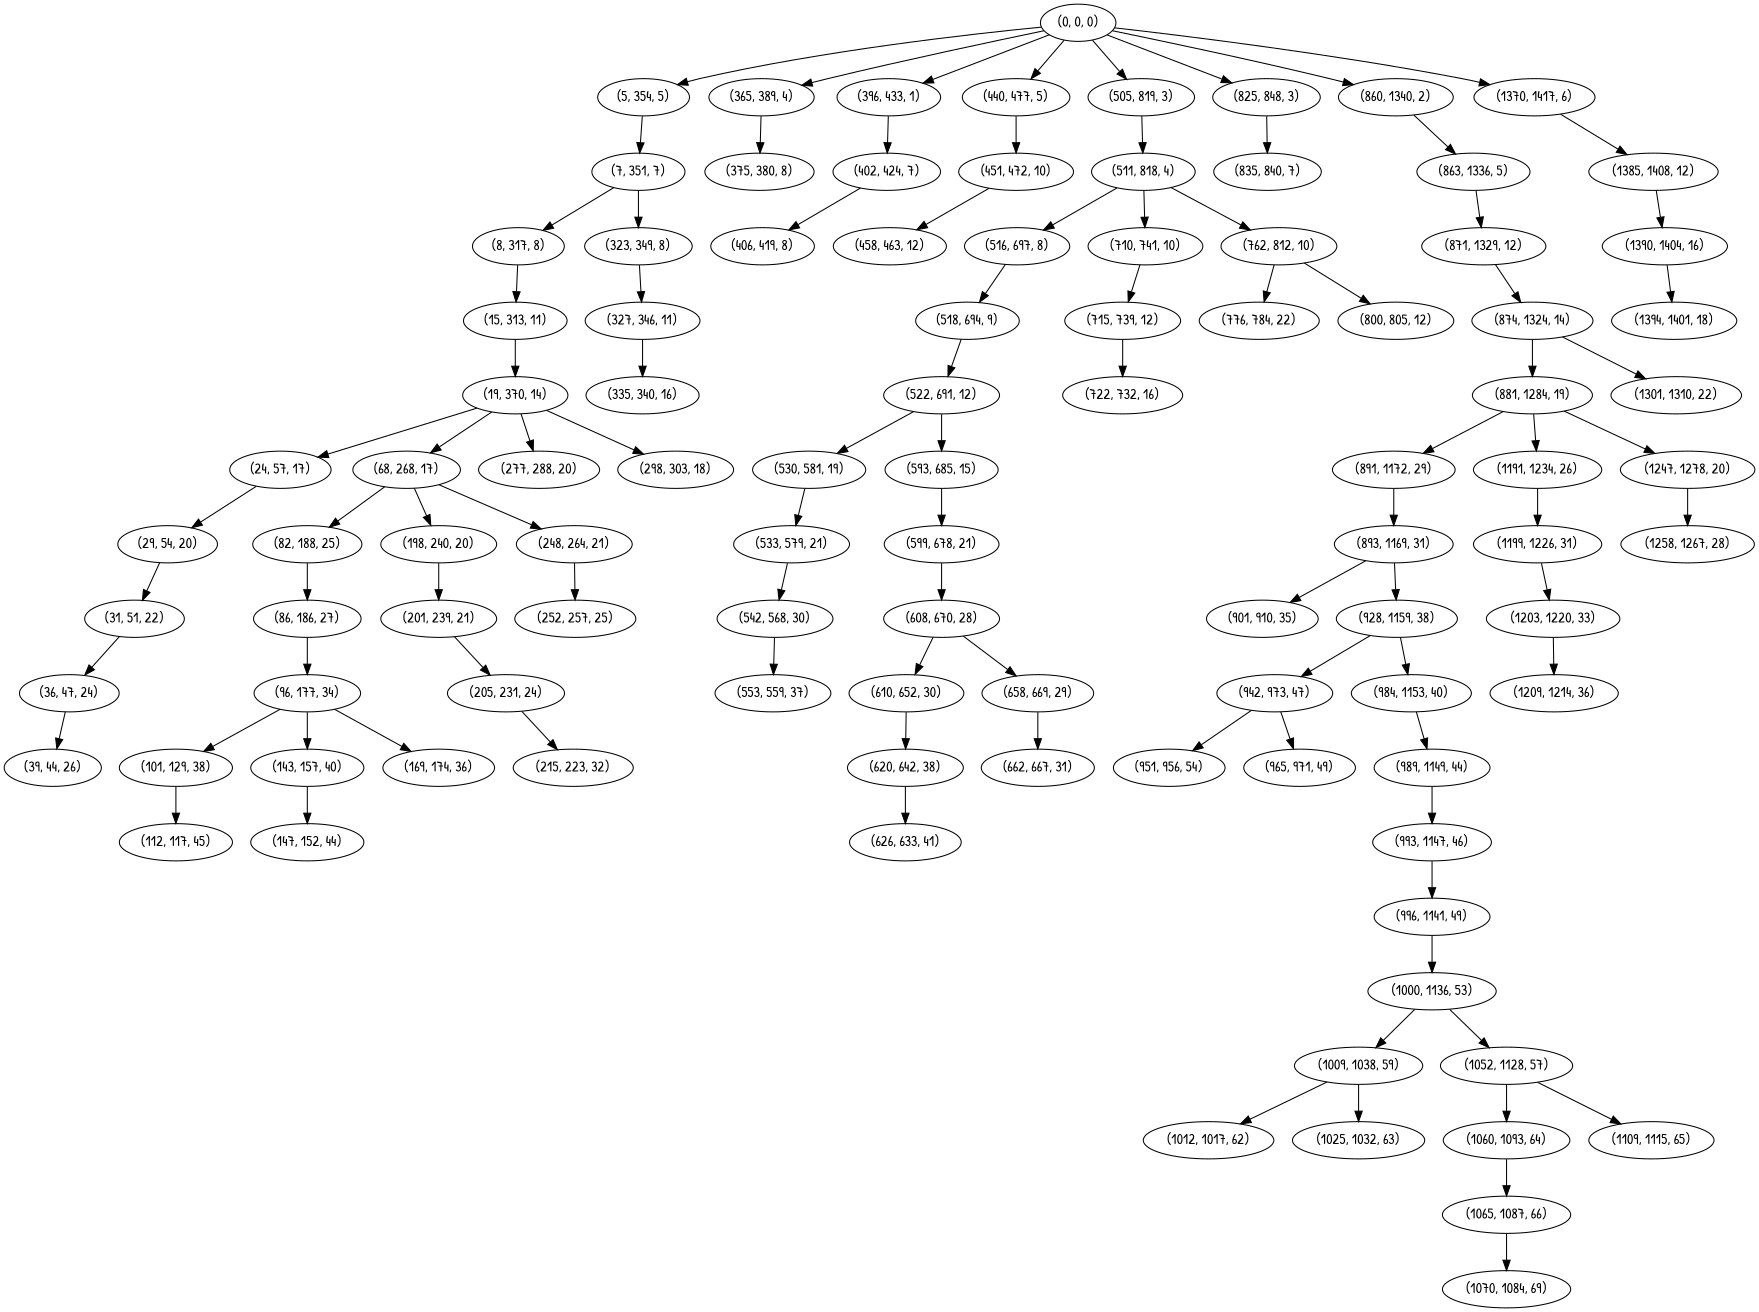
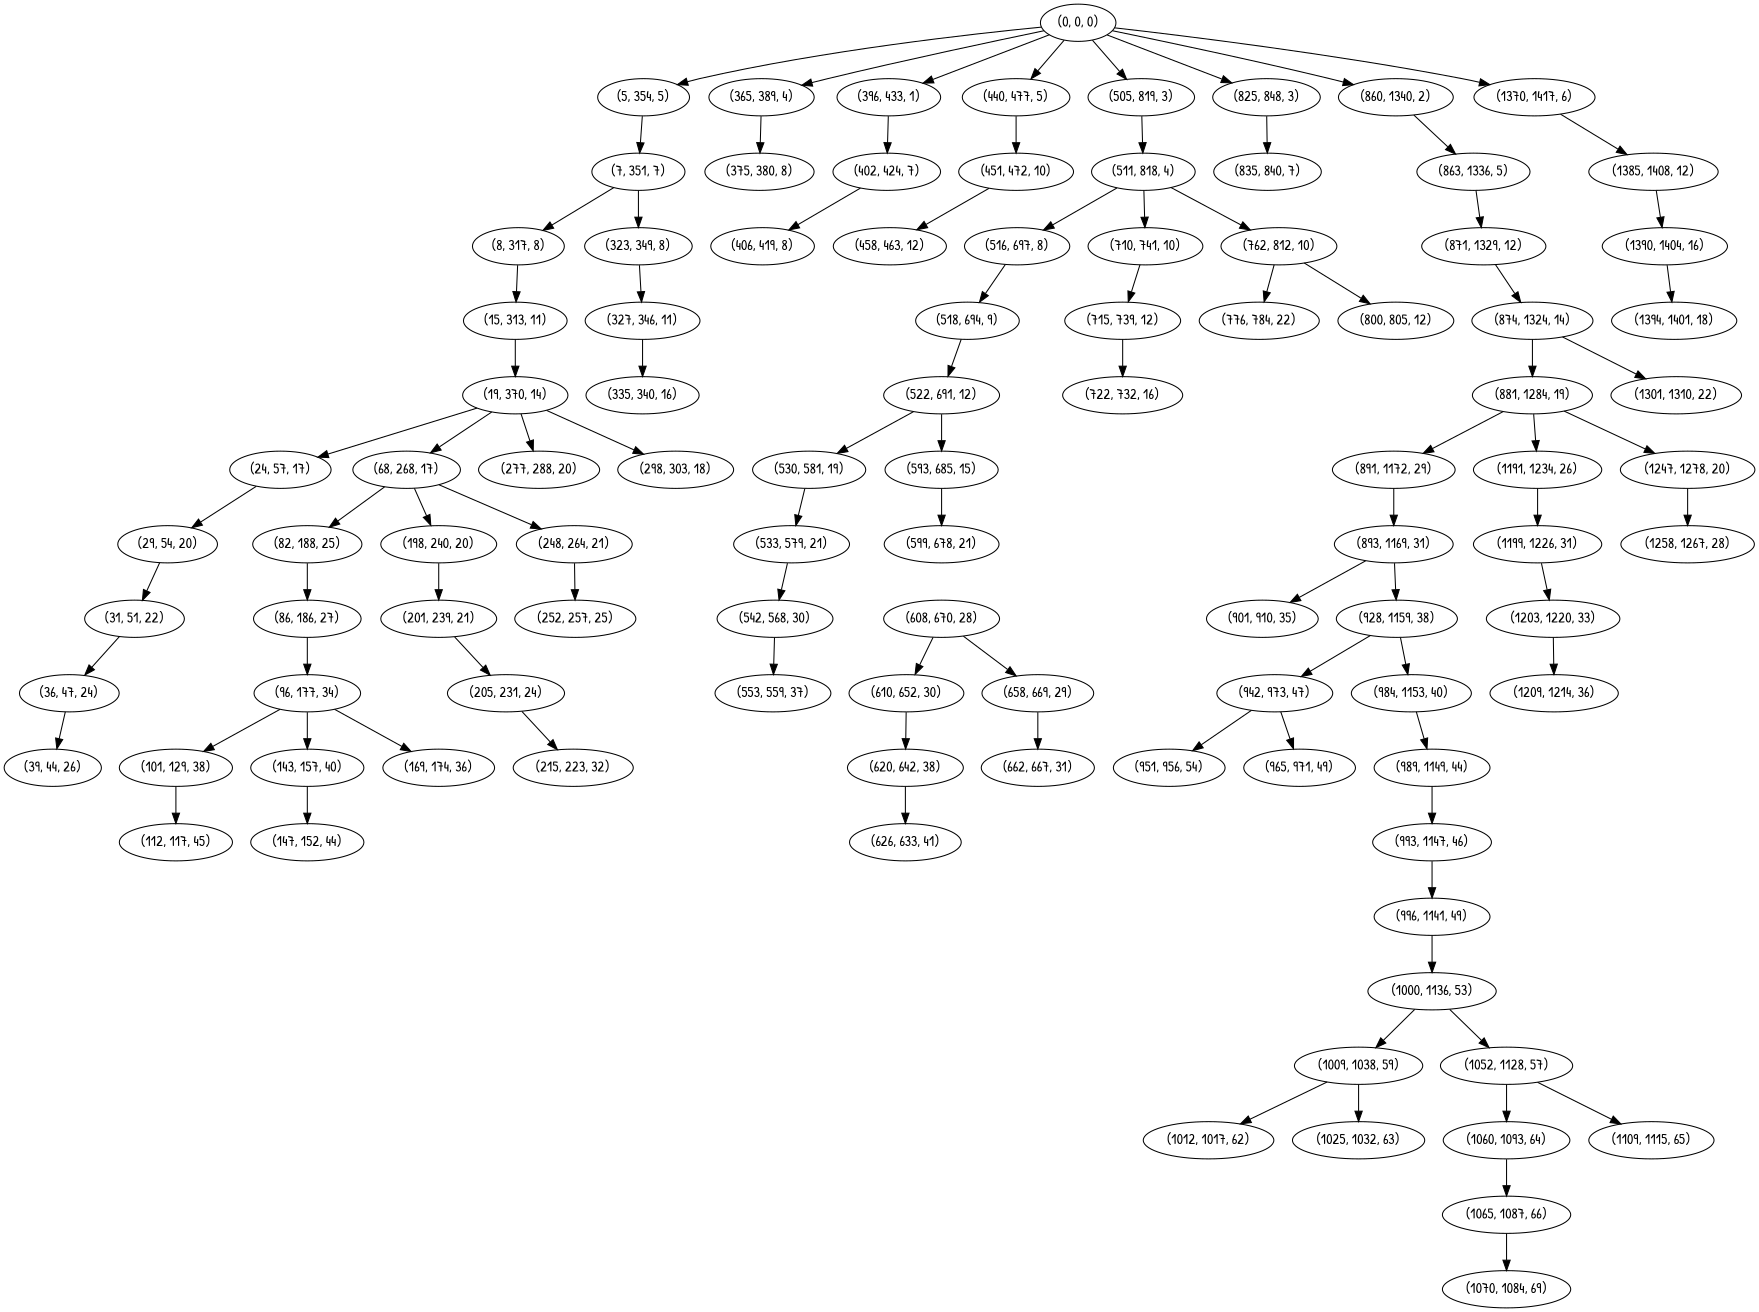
  digraph {
    fontname="Patrick Hand"
    node [fontname="Patrick Hand"]
    edge [fontname="Patrick Hand"]
    "(0, 0, 0)"
    "(5, 354, 5)"
    "(365, 389, 4)"
    "(396, 433, 1)"
    "(440, 477, 5)"
    "(505, 819, 3)"
    "(825, 848, 3)"
    "(860, 1340, 2)"
    n9 [label="(1370, 1417, 6)"]
    "(7, 351, 7)"
    "(375, 380, 8)"
    "(402, 424, 7)"
    "(451, 472, 10)"
    "(511, 818, 4)"
    "(835, 840, 7)"
    "(863, 1336, 5)"
    "(1385, 1408, 12)"
    "(8, 317, 8)"
    "(323, 349, 8)"
    "(15, 313, 11)"
    "(327, 346, 11)"
    n22 [label="(19, 370, 14)"]
    "(24, 57, 17)"
    "(68, 268, 17)"
    "(277, 288, 20)"
    "(298, 303, 18)"
    "(29, 54, 20)"
    "(82, 188, 25)"
    "(198, 240, 20)"
    "(248, 264, 21)"
    "(31, 51, 22)"
    "(36, 47, 24)"
    "(39, 44, 26)"
    "(86, 186, 27)"
    "(201, 239, 21)"
    "(252, 257, 25)"
    "(96, 177, 34)"
    "(101, 129, 38)"
    "(143, 157, 40)"
    "(169, 174, 36)"
    "(112, 117, 45)"
    "(147, 152, 44)"
    "(205, 231, 24)"
    "(215, 223, 32)"
    "(335, 340, 16)"
    "(406, 419, 8)"
    "(458, 463, 12)"
    "(516, 697, 8)"
    "(710, 741, 10)"
    "(762, 812, 10)"
    "(518, 694, 9)"
    "(715, 739, 12)"
    "(776, 784, 22)"
    "(800, 805, 12)"
    "(522, 691, 12)"
    "(530, 581, 19)"
    "(593, 685, 15)"
    "(533, 579, 21)"
    "(599, 678, 21)"
    "(542, 568, 30)"
    "(553, 559, 37)"
    "(608, 670, 28)"
    "(610, 652, 30)"
    "(658, 669, 29)"
    "(620, 642, 38)"
    "(662, 667, 31)"
    "(626, 633, 41)"
    "(722, 732, 16)"
    "(871, 1329, 12)"
    "(874, 1324, 14)"
    "(881, 1284, 19)"
    "(1301, 1310, 22)"
    "(891, 1172, 29)"
    "(1191, 1234, 26)"
    "(1247, 1278, 20)"
    "(893, 1169, 31)"
    "(1199, 1226, 31)"
    "(1258, 1267, 28)"
    "(901, 910, 35)"
    "(928, 1159, 38)"
    "(942, 973, 47)"
    "(984, 1153, 40)"
    "(951, 956, 54)"
    "(965, 971, 49)"
    "(989, 1149, 44)"
    "(993, 1147, 46)"
    "(996, 1141, 49)"
    "(1000, 1136, 53)"
    "(1009, 1038, 59)"
    "(1052, 1128, 57)"
    "(1012, 1017, 62)"
    "(1025, 1032, 63)"
    "(1060, 1093, 64)"
    "(1109, 1115, 65)"
    "(1065, 1087, 66)"
    "(1070, 1084, 69)"
    "(1203, 1220, 33)"
    "(1209, 1214, 36)"
    "(1390, 1404, 16)"
    "(1394, 1401, 18)"
    "(0, 0, 0)" -> "(5, 354, 5)"
    "(0, 0, 0)" -> "(365, 389, 4)"
    "(0, 0, 0)" -> "(396, 433, 1)"
    "(0, 0, 0)" -> "(440, 477, 5)"
    "(0, 0, 0)" -> "(505, 819, 3)"
    "(0, 0, 0)" -> "(825, 848, 3)"
    "(0, 0, 0)" -> "(860, 1340, 2)"
    "(0, 0, 0)" -> n9
    "(5, 354, 5)" -> "(7, 351, 7)"
    "(365, 389, 4)" -> "(375, 380, 8)"
    "(396, 433, 1)" -> "(402, 424, 7)"
    "(440, 477, 5)" -> "(451, 472, 10)"
    "(505, 819, 3)" -> "(511, 818, 4)"
    "(825, 848, 3)" -> "(835, 840, 7)"
    "(860, 1340, 2)" -> "(863, 1336, 5)"
    n9 -> "(1385, 1408, 12)"
    "(7, 351, 7)" -> "(8, 317, 8)"
    "(7, 351, 7)" -> "(323, 349, 8)"
    "(402, 424, 7)" -> "(406, 419, 8)"
    "(451, 472, 10)" -> "(458, 463, 12)"
    "(511, 818, 4)" -> "(516, 697, 8)"
    "(511, 818, 4)" -> "(710, 741, 10)"
    "(511, 818, 4)" -> "(762, 812, 10)"
    "(863, 1336, 5)" -> "(871, 1329, 12)"
    "(1385, 1408, 12)" -> "(1390, 1404, 16)"
    "(8, 317, 8)" -> "(15, 313, 11)"
    "(323, 349, 8)" -> "(327, 346, 11)"
    "(15, 313, 11)" -> n22
    "(327, 346, 11)" -> "(335, 340, 16)"
    n22 -> "(24, 57, 17)"
    n22 -> "(68, 268, 17)"
    n22 -> "(277, 288, 20)"
    n22 -> "(298, 303, 18)"
    "(24, 57, 17)" -> "(29, 54, 20)"
    "(68, 268, 17)" -> "(82, 188, 25)"
    "(68, 268, 17)" -> "(198, 240, 20)"
    "(68, 268, 17)" -> "(248, 264, 21)"
    "(29, 54, 20)" -> "(31, 51, 22)"
    "(82, 188, 25)" -> "(86, 186, 27)"
    "(198, 240, 20)" -> "(201, 239, 21)"
    "(248, 264, 21)" -> "(252, 257, 25)"
    "(31, 51, 22)" -> "(36, 47, 24)"
    "(36, 47, 24)" -> "(39, 44, 26)"
    "(86, 186, 27)" -> "(96, 177, 34)"
    "(201, 239, 21)" -> "(205, 231, 24)"
    "(96, 177, 34)" -> "(101, 129, 38)"
    "(96, 177, 34)" -> "(143, 157, 40)"
    "(96, 177, 34)" -> "(169, 174, 36)"
    "(101, 129, 38)" -> "(112, 117, 45)"
    "(143, 157, 40)" -> "(147, 152, 44)"
    "(205, 231, 24)" -> "(215, 223, 32)"
    "(516, 697, 8)" -> "(518, 694, 9)"
    "(710, 741, 10)" -> "(715, 739, 12)"
    "(762, 812, 10)" -> "(776, 784, 22)"
    "(762, 812, 10)" -> "(800, 805, 12)"
    "(518, 694, 9)" -> "(522, 691, 12)"
    "(715, 739, 12)" -> "(722, 732, 16)"
    "(522, 691, 12)" -> "(530, 581, 19)"
    "(522, 691, 12)" -> "(593, 685, 15)"
    "(530, 581, 19)" -> "(533, 579, 21)"
    "(593, 685, 15)" -> "(599, 678, 21)"
    "(533, 579, 21)" -> "(542, 568, 30)"
-   "(599, 678, 21)" -> "(608, 670, 28)"
    "(542, 568, 30)" -> "(553, 559, 37)"
    "(608, 670, 28)" -> "(610, 652, 30)"
    "(608, 670, 28)" -> "(658, 669, 29)"
    "(610, 652, 30)" -> "(620, 642, 38)"
    "(658, 669, 29)" -> "(662, 667, 31)"
    "(620, 642, 38)" -> "(626, 633, 41)"
    "(871, 1329, 12)" -> "(874, 1324, 14)"
    "(874, 1324, 14)" -> "(881, 1284, 19)"
    "(874, 1324, 14)" -> "(1301, 1310, 22)"
    "(881, 1284, 19)" -> "(891, 1172, 29)"
    "(881, 1284, 19)" -> "(1191, 1234, 26)"
    "(881, 1284, 19)" -> "(1247, 1278, 20)"
    "(891, 1172, 29)" -> "(893, 1169, 31)"
    "(1191, 1234, 26)" -> "(1199, 1226, 31)"
    "(1247, 1278, 20)" -> "(1258, 1267, 28)"
    "(893, 1169, 31)" -> "(901, 910, 35)"
    "(893, 1169, 31)" -> "(928, 1159, 38)"
    "(1199, 1226, 31)" -> "(1203, 1220, 33)"
    "(928, 1159, 38)" -> "(942, 973, 47)"
    "(928, 1159, 38)" -> "(984, 1153, 40)"
    "(942, 973, 47)" -> "(951, 956, 54)"
    "(942, 973, 47)" -> "(965, 971, 49)"
    "(984, 1153, 40)" -> "(989, 1149, 44)"
    "(989, 1149, 44)" -> "(993, 1147, 46)"
    "(993, 1147, 46)" -> "(996, 1141, 49)"
    "(996, 1141, 49)" -> "(1000, 1136, 53)"
    "(1000, 1136, 53)" -> "(1009, 1038, 59)"
    "(1000, 1136, 53)" -> "(1052, 1128, 57)"
    "(1009, 1038, 59)" -> "(1012, 1017, 62)"
    "(1009, 1038, 59)" -> "(1025, 1032, 63)"
    "(1052, 1128, 57)" -> "(1060, 1093, 64)"
    "(1052, 1128, 57)" -> "(1109, 1115, 65)"
    "(1060, 1093, 64)" -> "(1065, 1087, 66)"
    "(1065, 1087, 66)" -> "(1070, 1084, 69)"
    "(1203, 1220, 33)" -> "(1209, 1214, 36)"
    "(1390, 1404, 16)" -> "(1394, 1401, 18)"
  }
